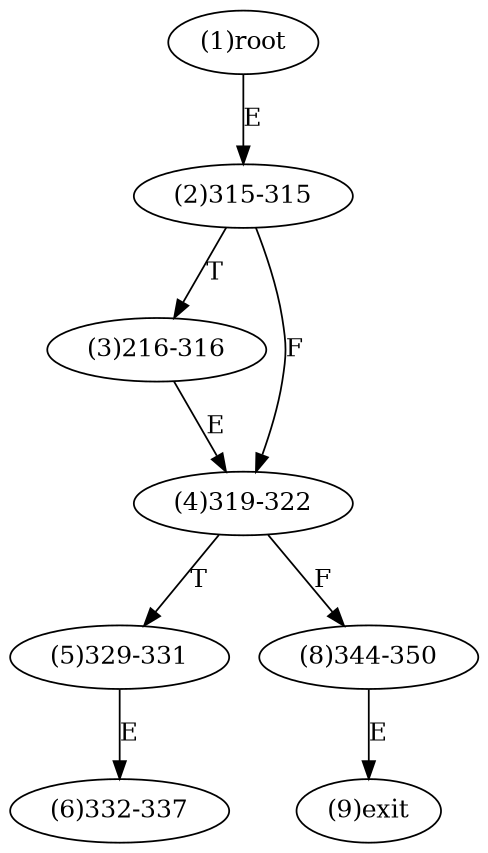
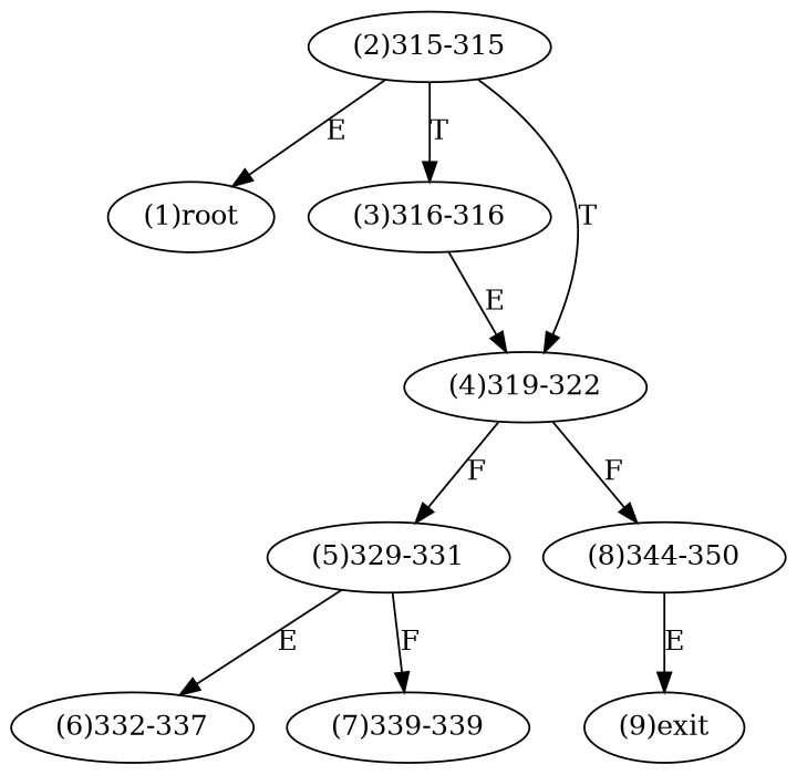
  digraph {
    n1 [label="(1)root"]
    n2 [label="(2)315-315"]
-   n3 [label="(3)216-316"]
+   n3 [label="(3)316-316"]
    n4 [label="(4)319-322"]
    n5 [label="(5)329-331"]
    n6 [label="(8)344-350"]
    n7 [label="(6)332-337"]
+   n8 [label="(7)339-339"]
    n9 [label="(9)exit"]
-   n1 -> n2 [label=E]
+   n2 -> n1 [label=E]
    n2 -> n3 [label=T]
-   n2 -> n4 [label=F]
+   n2 -> n4 [label=T]
    n3 -> n4 [label=E]
-   n4 -> n5 [label=T]
+   n4 -> n5 [label=F]
    n4 -> n6 [label=F]
    n5 -> n7 [label=E]
+   n5 -> n8 [label=F]
    n6 -> n9 [label=E]
  }
